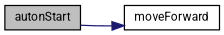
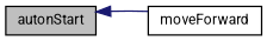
  digraph {
    rankdir=LR
    fontname=Roboto
    node [color=black fontname=Roboto fontsize=10 shape=record style=filled]
    n1 [fillcolor=grey75 fontcolor=black height=0.2 label=autonStart width=0.4]
    n2 [fillcolor=white height=0.2 label=moveForward width=0.4]
-   n1 -> n2 [color=midnightblue fontname=Roboto fontsize=10 labelfontname=Helvetica labelfontsize=10 style=solid]
+   n2 -> n1 [color=midnightblue fontname=Roboto fontsize=10 labelfontname=Helvetica labelfontsize=10 style=solid]
  }
